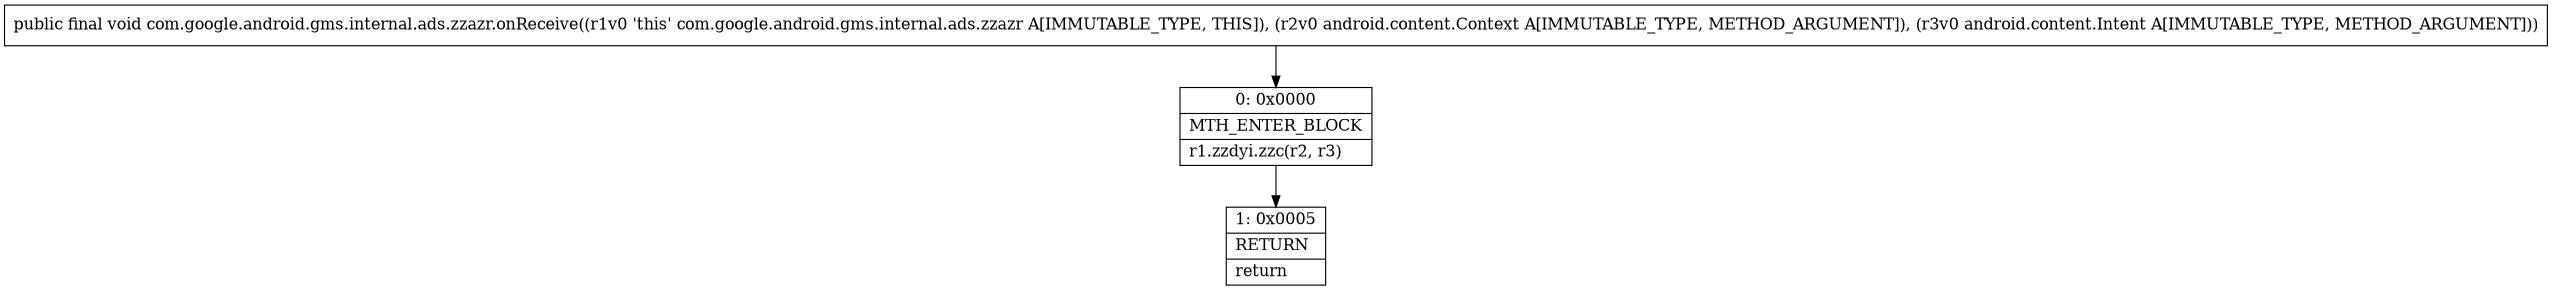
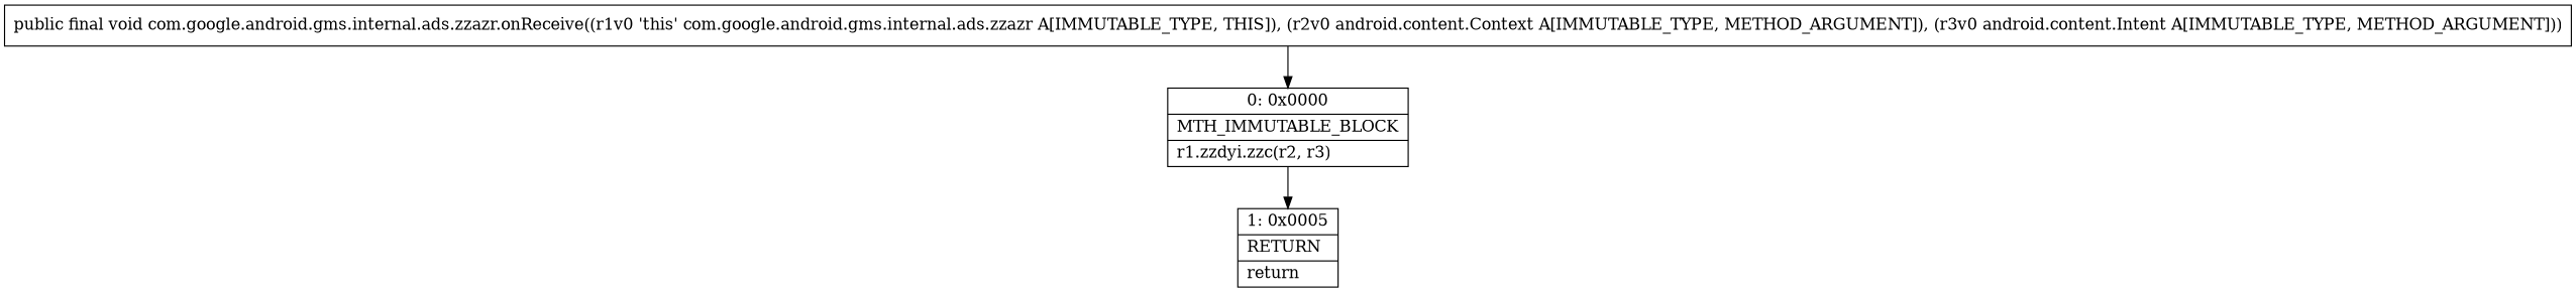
  digraph {
    node [shape=record]
-   n1 [label="{0\:\ 0x0000|MTH_ENTER_BLOCK\l|r1.zzdyi.zzc(r2, r3)\l}"]
+   n1 [label="{0\:\ 0x0000|MTH_IMMUTABLE_BLOCK\l|r1.zzdyi.zzc(r2, r3)\l}"]
    n2 [label="{1\:\ 0x0005|RETURN\l|return\l}"]
    n3 [label="{public final void com.google.android.gms.internal.ads.zzazr.onReceive((r1v0 'this' com.google.android.gms.internal.ads.zzazr A[IMMUTABLE_TYPE, THIS]), (r2v0 android.content.Context A[IMMUTABLE_TYPE, METHOD_ARGUMENT]), (r3v0 android.content.Intent A[IMMUTABLE_TYPE, METHOD_ARGUMENT])) }"]
    n1 -> n2
    n3 -> n1
  }
